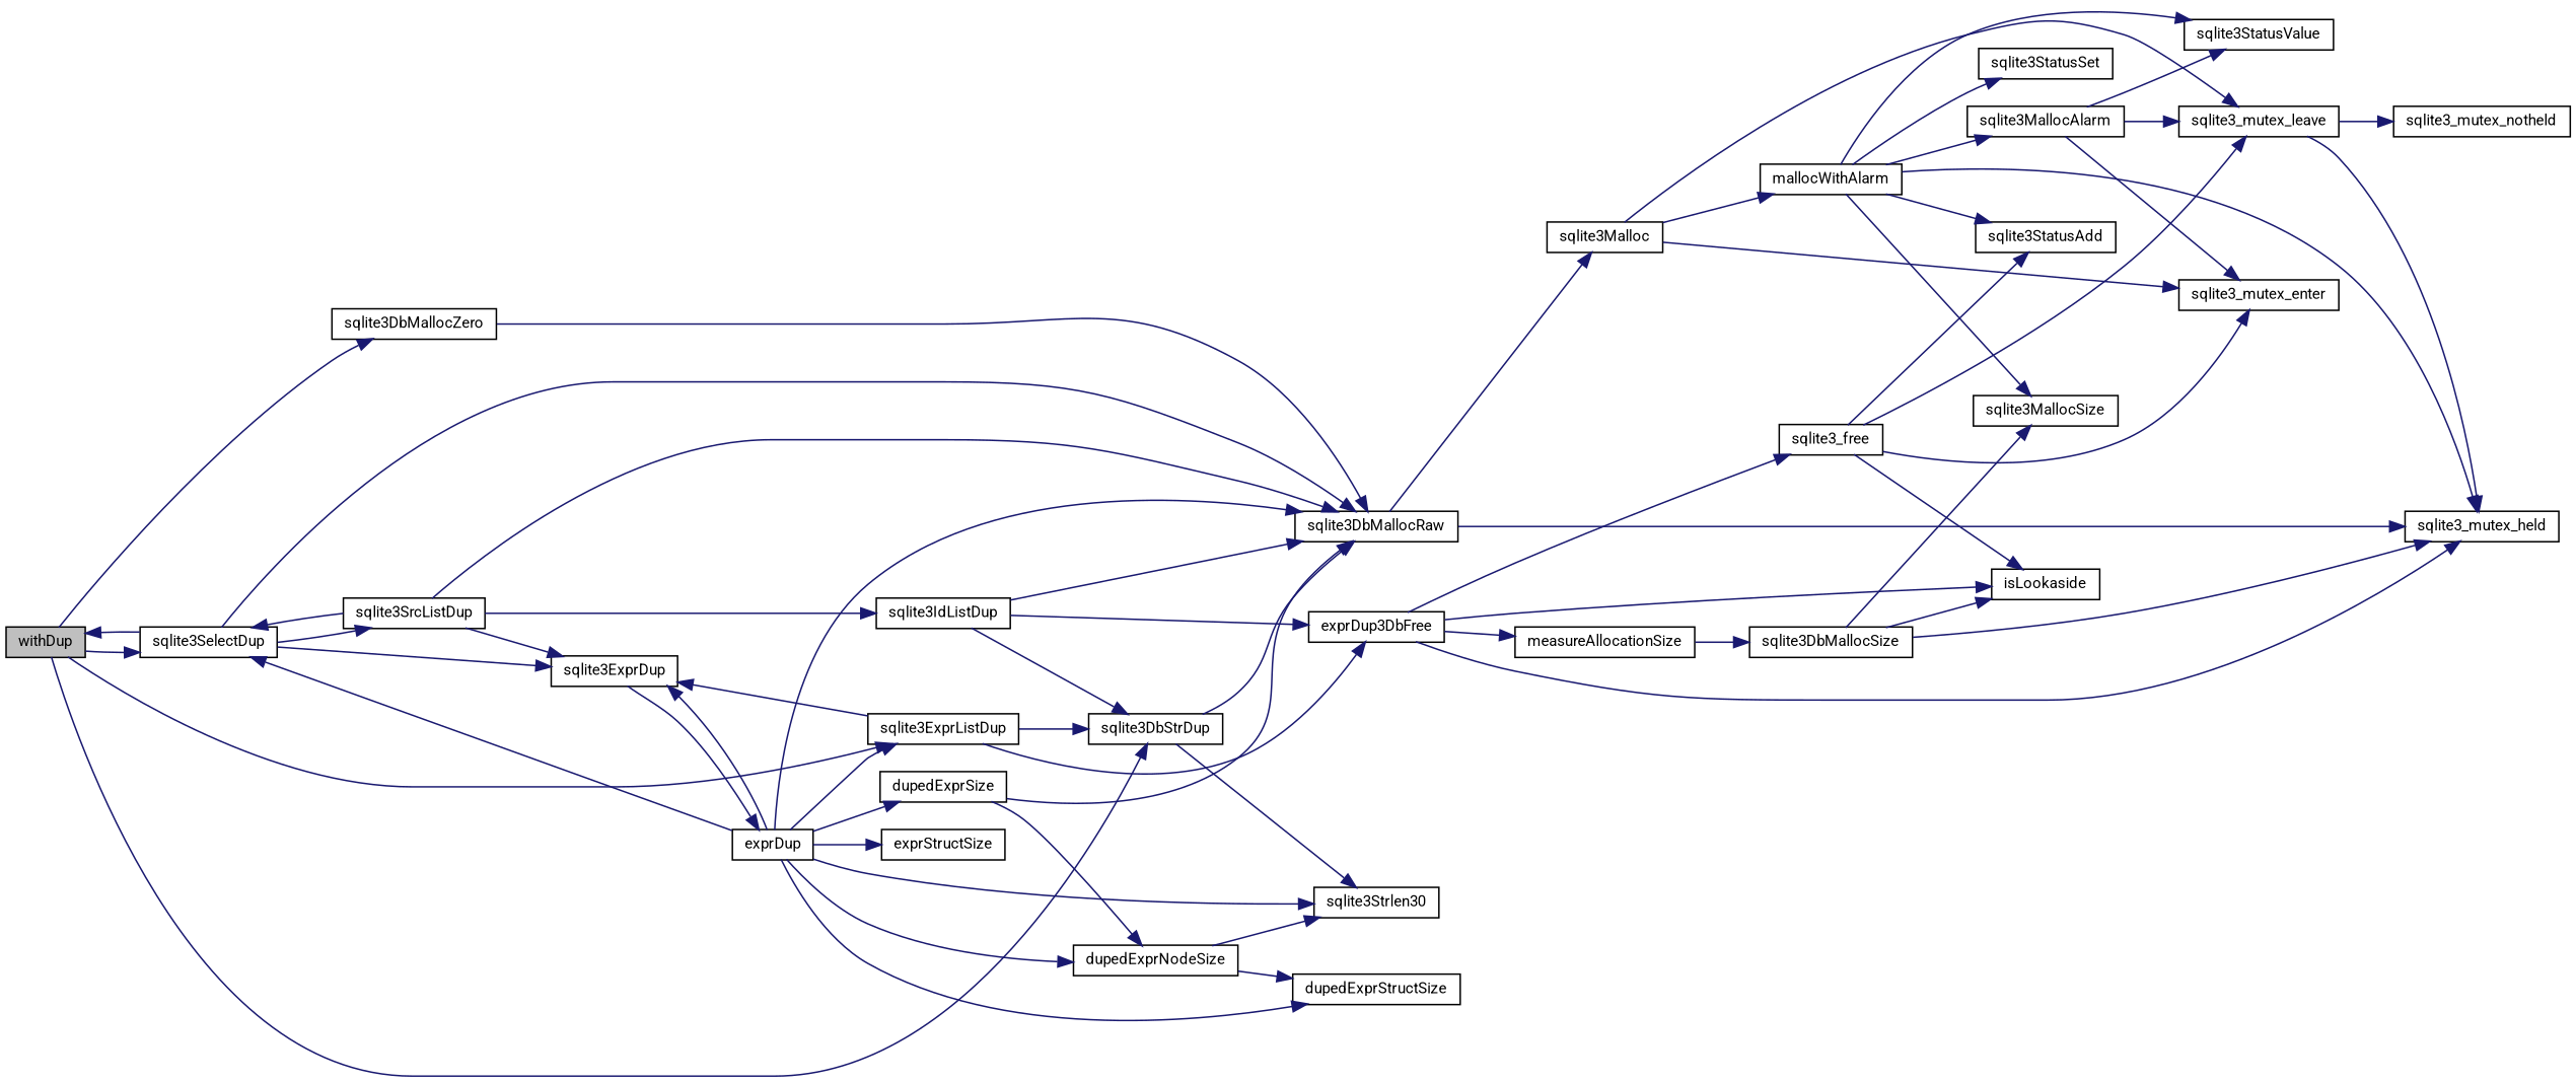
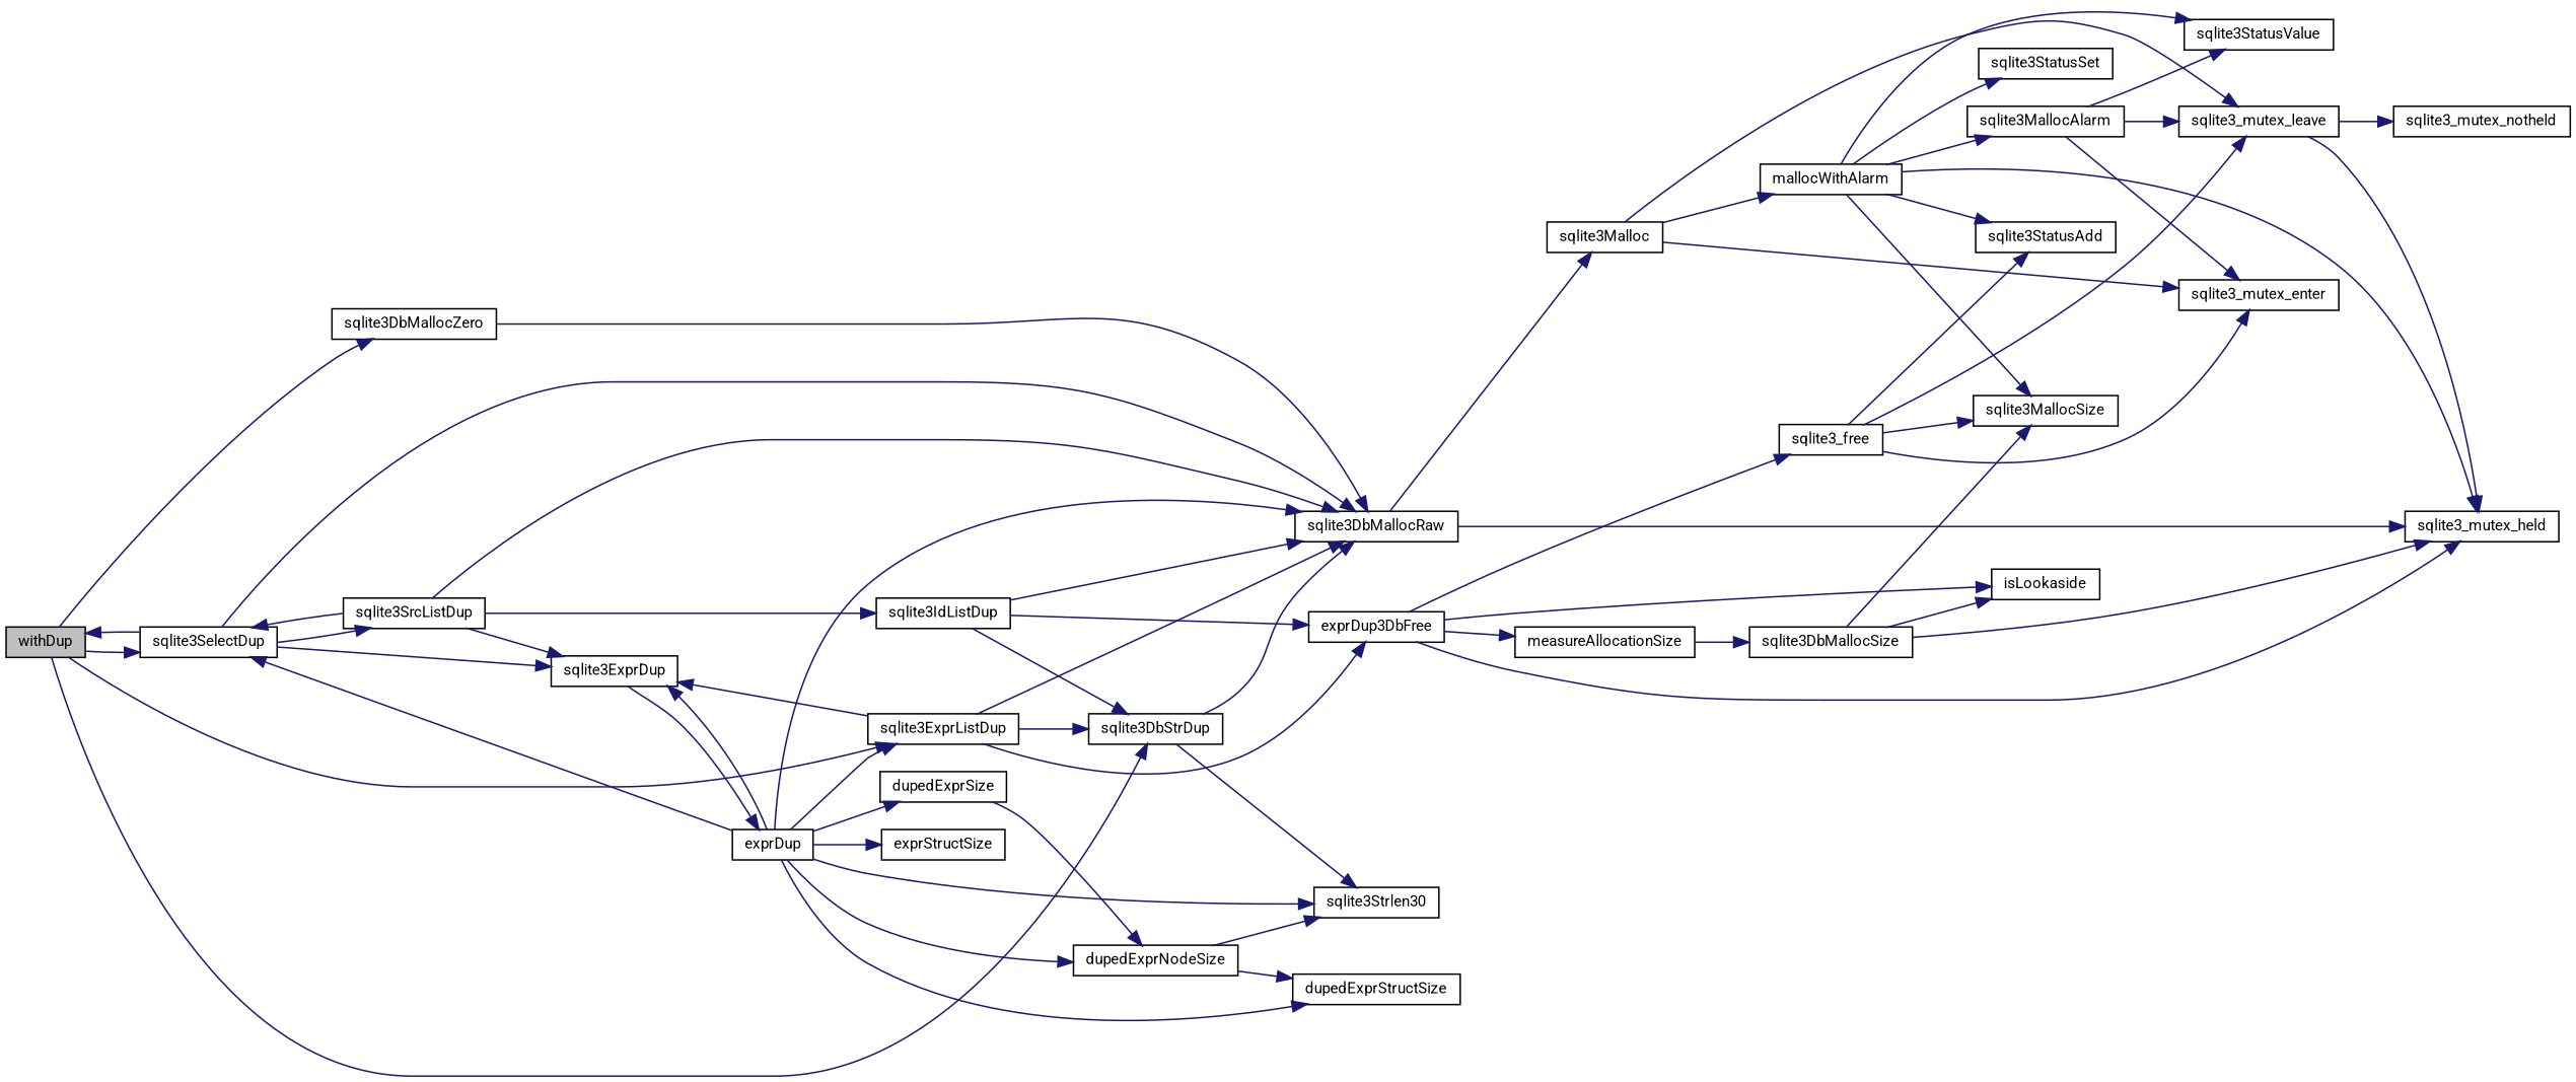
  digraph {
    fontname=Roboto
    rankdir=LR
    node [color=black fillcolor=white fontname=Roboto fontsize=10 shape=record style=filled]
    edge [color=midnightblue fontname=Roboto fontsize=10 labelfontname=FreeSans labelfontsize=10 style=solid]
    n1 [fillcolor=grey75 fontcolor=black height=0.2 label=withDup width=0.4]
    n2 [height=0.2 label=sqlite3DbMallocZero width=0.4]
    n3 [height=0.2 label=sqlite3SelectDup width=0.4]
    n4 [height=0.2 label=sqlite3ExprListDup width=0.4]
    n5 [height=0.2 label=sqlite3DbStrDup width=0.4]
    n6 [height=0.2 label=sqlite3DbMallocRaw width=0.4]
    n7 [height=0.2 label=sqlite3ExprDup width=0.4]
    n8 [height=0.2 label=sqlite3SrcListDup width=0.4]
    n9 [height=0.2 label=exprDup3DbFree width=0.4]
    n10 [height=0.2 label=sqlite3Strlen30 width=0.4]
    n11 [height=0.2 label=sqlite3_mutex_held width=0.4]
    n12 [height=0.2 label=sqlite3Malloc width=0.4]
    n13 [height=0.2 label=sqlite3_mutex_enter width=0.4]
    n14 [height=0.2 label=mallocWithAlarm width=0.4]
    n15 [height=0.2 label=sqlite3_mutex_leave width=0.4]
    n16 [height=0.2 label=sqlite3StatusSet width=0.4]
    n17 [height=0.2 label=sqlite3StatusValue width=0.4]
    n18 [height=0.2 label=sqlite3MallocAlarm width=0.4]
    n19 [height=0.2 label=sqlite3MallocSize width=0.4]
    n20 [height=0.2 label=sqlite3StatusAdd width=0.4]
    n21 [height=0.2 label=sqlite3_mutex_notheld width=0.4]
    n22 [height=0.2 label=exprDup width=0.4]
    n23 [height=0.2 label=sqlite3IdListDup width=0.4]
    n24 [height=0.2 label=measureAllocationSize width=0.4]
    n25 [height=0.2 label=isLookaside width=0.4]
    n26 [height=0.2 label=sqlite3_free width=0.4]
    n27 [height=0.2 label=sqlite3DbMallocSize width=0.4]
    n28 [height=0.2 label=dupedExprSize width=0.4]
    n29 [height=0.2 label=dupedExprNodeSize width=0.4]
    n30 [height=0.2 label=dupedExprStructSize width=0.4]
    n31 [height=0.2 label=exprStructSize width=0.4]
    n1 -> n2
    n1 -> n3
    n1 -> n4
    n1 -> n5
    n2 -> n6
    n3 -> n1
    n3 -> n6
    n3 -> n7
    n3 -> n8
    n4 -> n5
-   n28 -> n6
+   n4 -> n6
    n4 -> n7
    n4 -> n9
    n5 -> n6
    n5 -> n10
    n6 -> n11
    n6 -> n12
    n7 -> n22
    n8 -> n3
    n8 -> n6
    n8 -> n7
    n8 -> n23
    n9 -> n11
    n9 -> n24
    n9 -> n25
    n9 -> n26
    n12 -> n13
    n12 -> n14
    n12 -> n15
    n14 -> n11
    n14 -> n16
    n14 -> n17
    n14 -> n18
    n14 -> n19
    n14 -> n20
    n15 -> n11
    n15 -> n21
    n18 -> n13
    n18 -> n15
    n18 -> n17
    n22 -> n3
    n22 -> n4
    n22 -> n6
    n22 -> n7
    n22 -> n10
    n22 -> n28
    n22 -> n29
    n22 -> n30
    n22 -> n31
    n23 -> n5
    n23 -> n6
    n23 -> n9
    n24 -> n27
    n26 -> n13
    n26 -> n15
-   n26 -> n25
+   n26 -> n19
    n26 -> n20
    n27 -> n11
    n27 -> n19
    n27 -> n25
    n28 -> n29
    n29 -> n10
    n29 -> n30
  }
